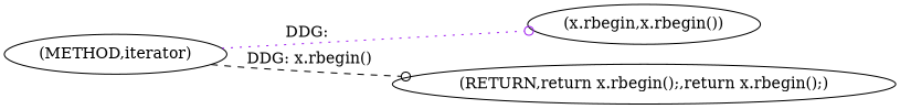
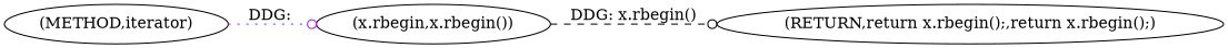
  digraph {
    rankdir=LR
    edge [arrowhead=odot]
    n1 [label="(METHOD,iterator)"]
    n2 [label="(x.rbegin,x.rbegin())"]
    n3 [label="(RETURN,return x.rbegin();,return x.rbegin();)"]
    n1 -> n2 [color=purple label="DDG: " style=dotted]
-   n1 -> n3 [color=black label="DDG: x.rbegin()" style=dashed]
+   n2 -> n3 [color=black label="DDG: x.rbegin()" style=dashed]
  }
